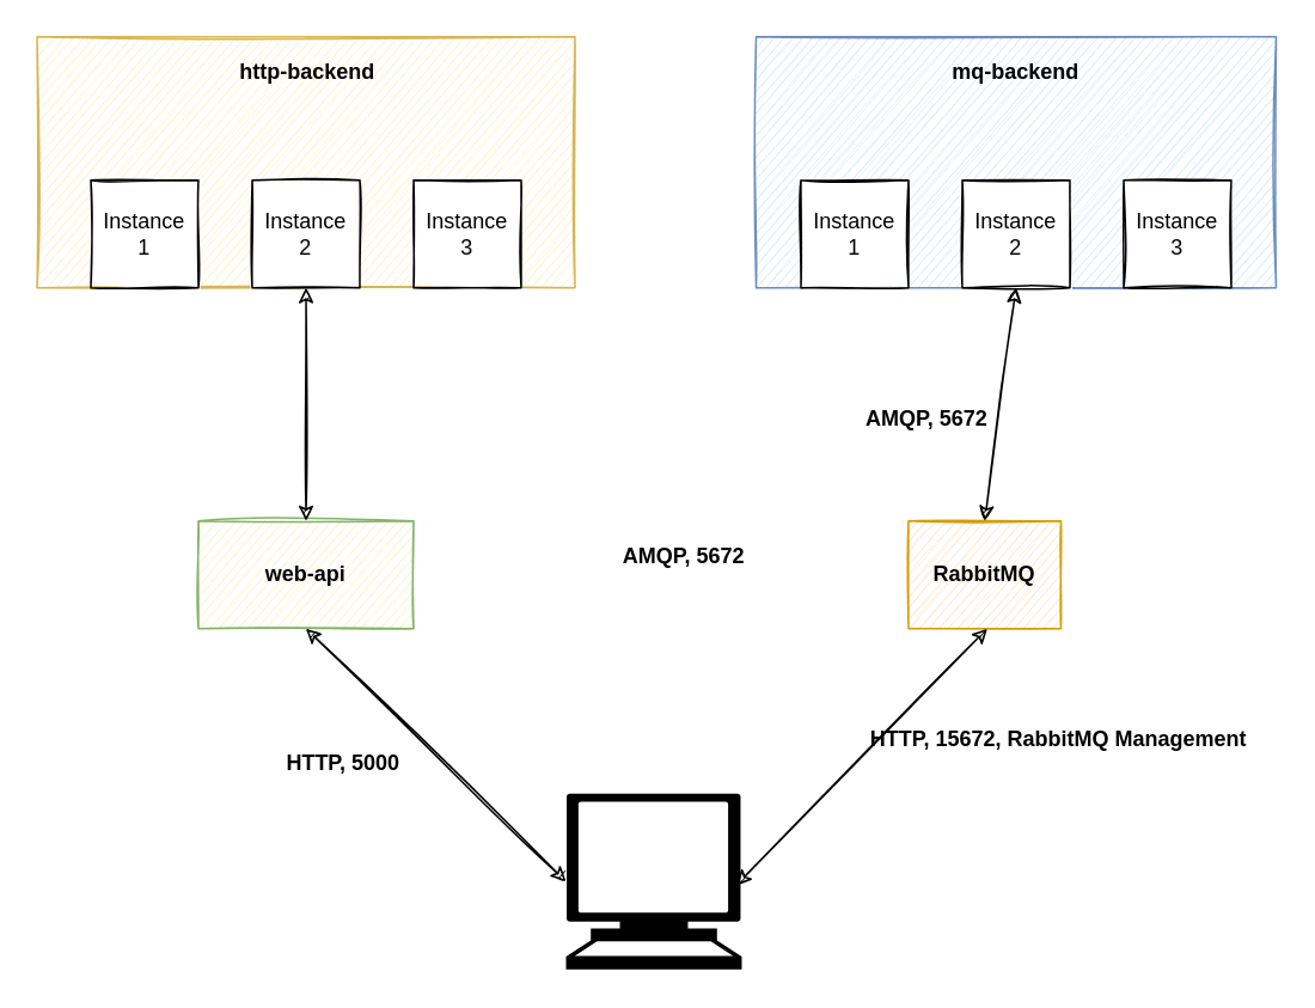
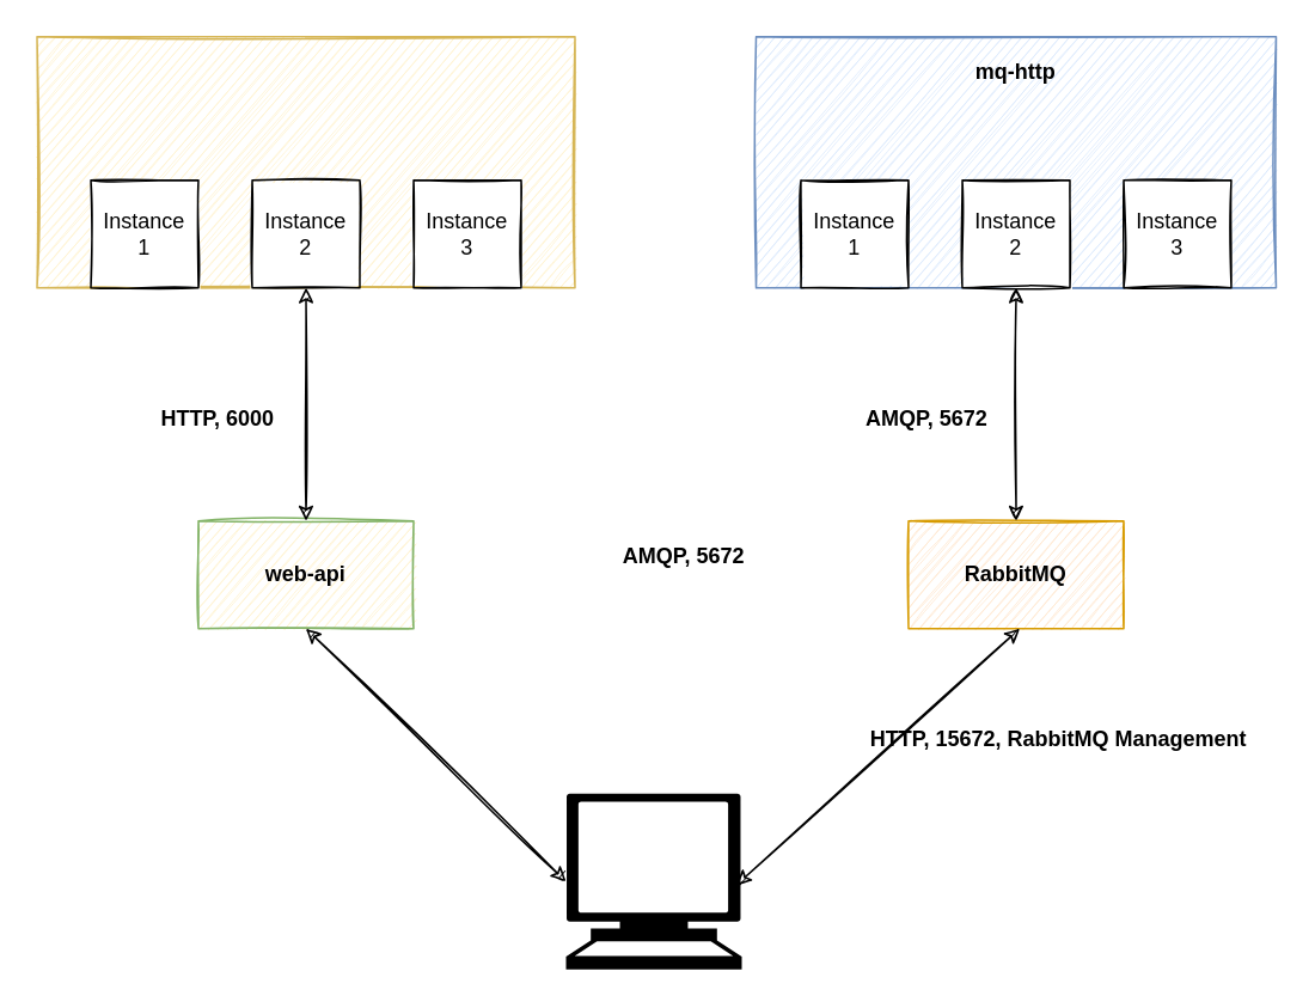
  <mxCell id="0" />
  <mxCell id="1" parent="0" />
  <mxCell id="2" value="&lt;b&gt;web-api&lt;/b&gt;" style="rounded=0;whiteSpace=wrap;html=1;sketch=1;fillColor=#fff2cc;strokeColor=#82b366;" vertex="1" parent="1"><mxGeometry x="110" y="290" width="120" height="60" as="geometry" /></mxCell>
  <mxCell id="3" value="&lt;p style=&quot;line-height: 120%&quot;&gt;&lt;br&gt;&lt;/p&gt;" style="rounded=0;whiteSpace=wrap;html=1;sketch=1;shadow=0;fillColor=#fff2cc;strokeColor=#d6b656;" vertex="1" parent="1"><mxGeometry x="20" y="20" width="300" height="140" as="geometry" /></mxCell>
- <mxCell id="4" value="&lt;b&gt;RabbitMQ&lt;/b&gt;" style="rounded=0;whiteSpace=wrap;html=1;sketch=1;fillColor=#ffe6cc;strokeColor=#d79b00;" vertex="1" parent="1"><mxGeometry x="506" y="290" width="85" height="60" as="geometry" /></mxCell>
+ <mxCell id="4" value="&lt;b&gt;RabbitMQ&lt;/b&gt;" style="rounded=0;whiteSpace=wrap;html=1;sketch=1;fillColor=#ffe6cc;strokeColor=#d79b00;" vertex="1" parent="1"><mxGeometry x="506" y="290" width="120" height="60" as="geometry" /></mxCell>
  <mxCell id="5" value="" style="rounded=0;whiteSpace=wrap;html=1;sketch=1;fillColor=#dae8fc;strokeColor=#6c8ebf;" vertex="1" parent="1"><mxGeometry x="421" y="20" width="290" height="140" as="geometry" /></mxCell>
  <mxCell id="6" value="Instance&lt;br&gt;1" style="rounded=0;whiteSpace=wrap;html=1;sketch=1;" vertex="1" parent="1"><mxGeometry x="50" y="100" width="60" height="60" as="geometry" /></mxCell>
  <mxCell id="7" value="Instance&lt;br&gt;2" style="rounded=0;whiteSpace=wrap;html=1;sketch=1;" vertex="1" parent="1"><mxGeometry x="140" y="100" width="60" height="60" as="geometry" /></mxCell>
  <mxCell id="8" value="Instance&lt;br&gt;3" style="rounded=0;whiteSpace=wrap;html=1;sketch=1;" vertex="1" parent="1"><mxGeometry x="230" y="100" width="60" height="60" as="geometry" /></mxCell>
- <mxCell id="9" value="&lt;b&gt;http-backend&lt;/b&gt;" style="text;html=1;strokeColor=none;fillColor=none;align=center;verticalAlign=middle;whiteSpace=wrap;rounded=0;" vertex="1" parent="1"><mxGeometry x="21" y="20" width="300" height="40" as="geometry" /></mxCell>
- <mxCell id="10" value="&lt;b&gt;mq-backend&lt;/b&gt;" style="text;html=1;align=center;verticalAlign=middle;whiteSpace=wrap;rounded=0;" vertex="1" parent="1"><mxGeometry x="421" y="20" width="290" height="40" as="geometry" /></mxCell>
+ <mxCell id="10" value="&lt;b&gt;mq-http&lt;/b&gt;" style="text;html=1;align=center;verticalAlign=middle;whiteSpace=wrap;rounded=0;" vertex="1" parent="1"><mxGeometry x="421" y="20" width="290" height="40" as="geometry" /></mxCell>
  <mxCell id="11" value="Instance&lt;br&gt;1" style="rounded=0;whiteSpace=wrap;html=1;sketch=1;" vertex="1" parent="1"><mxGeometry x="446" y="100" width="60" height="60" as="geometry" /></mxCell>
  <mxCell id="12" value="Instance&lt;br&gt;2" style="rounded=0;whiteSpace=wrap;html=1;sketch=1;" vertex="1" parent="1"><mxGeometry x="536" y="100" width="60" height="60" as="geometry" /></mxCell>
  <mxCell id="13" value="Instance&lt;br&gt;3" style="rounded=0;whiteSpace=wrap;html=1;sketch=1;" vertex="1" parent="1"><mxGeometry x="626" y="100" width="60" height="60" as="geometry" /></mxCell>
  <mxCell id="14" value="" style="endArrow=classic;startArrow=classic;html=1;entryX=0.5;entryY=1;entryDx=0;entryDy=0;exitX=0.5;exitY=0;exitDx=0;exitDy=0;sketch=1;" edge="1" parent="1" source="2" target="7"><mxGeometry width="50" height="50" relative="1" as="geometry"><mxPoint x="181" y="290" as="sourcePoint" /><mxPoint x="231" y="240" as="targetPoint" /></mxGeometry></mxCell>
  <mxCell id="15" value="" style="endArrow=classic;startArrow=classic;html=1;entryX=0.5;entryY=1;entryDx=0;entryDy=0;exitX=0.5;exitY=0;exitDx=0;exitDy=0;sketch=1;" edge="1" parent="1" source="4" target="5"><mxGeometry width="50" height="50" relative="1" as="geometry"><mxPoint x="271" y="330" as="sourcePoint" /><mxPoint x="321" y="280" as="targetPoint" /></mxGeometry></mxCell>
  <mxCell id="16" value="&lt;b&gt;AMQP, 5672&lt;/b&gt;" style="text;html=1;strokeColor=none;fillColor=none;align=center;verticalAlign=middle;whiteSpace=wrap;rounded=0;sketch=0;" vertex="1" parent="1"><mxGeometry x="341" y="300" width="80" height="20" as="geometry" /></mxCell>
  <mxCell id="17" value="&lt;b&gt;AMQP, 5672&lt;/b&gt;" style="text;html=1;strokeColor=none;fillColor=none;align=center;verticalAlign=middle;whiteSpace=wrap;rounded=0;rotation=0;" vertex="1" parent="1"><mxGeometry x="471" y="220" width="91" height="25" as="geometry" /></mxCell>
- <mxCell id="18" value="&lt;b&gt;HTTP, 5000&lt;/b&gt;" style="text;html=1;strokeColor=none;fillColor=none;align=center;verticalAlign=middle;whiteSpace=wrap;rounded=0;" vertex="1" parent="1"><mxGeometry x="146" y="415" width="90" height="20" as="geometry" /></mxCell>
  <mxCell id="19" value="" style="endArrow=classic;startArrow=classic;html=1;entryX=0.5;entryY=1;entryDx=0;entryDy=0;exitX=0;exitY=0.5;exitDx=0;exitDy=0;exitPerimeter=0;sketch=1;" edge="1" parent="1" source="23" target="2"><mxGeometry width="50" height="50" relative="1" as="geometry"><mxPoint x="321" y="464.312" as="sourcePoint" /><mxPoint x="321" y="260" as="targetPoint" /></mxGeometry></mxCell>
+ <mxCell id="20" value="&lt;b&gt;HTTP, 6000&lt;/b&gt;" style="text;html=1;strokeColor=none;fillColor=none;align=center;verticalAlign=middle;whiteSpace=wrap;rounded=0;" vertex="1" parent="1"><mxGeometry x="81" y="222.5" width="80" height="20" as="geometry" /></mxCell>
  <mxCell id="21" value="&lt;b&gt;HTTP, 15672, RabbitMQ Management&lt;/b&gt;" style="text;html=1;strokeColor=none;fillColor=none;align=center;verticalAlign=middle;whiteSpace=wrap;rounded=0;" vertex="1" parent="1"><mxGeometry x="480" y="402" width="220" height="20" as="geometry" /></mxCell>
  <mxCell id="22" value="" style="endArrow=classic;startArrow=classic;html=1;entryX=0.517;entryY=1;entryDx=0;entryDy=0;entryPerimeter=0;exitX=0.969;exitY=0.52;exitDx=0;exitDy=0;exitPerimeter=0;sketch=1;" edge="1" parent="1" source="23" target="4"><mxGeometry width="50" height="50" relative="1" as="geometry"><mxPoint x="410" y="465.483" as="sourcePoint" /><mxPoint x="590" y="416" as="targetPoint" /></mxGeometry></mxCell>
  <mxCell id="23" value="" style="shape=mxgraph.signs.tech.computer;html=1;pointerEvents=1;fillColor=#000000;strokeColor=none;verticalLabelPosition=bottom;verticalAlign=top;align=center;shadow=0;sketch=0;" vertex="1" parent="1"><mxGeometry x="315" y="442" width="98" height="98" as="geometry" /></mxCell>
